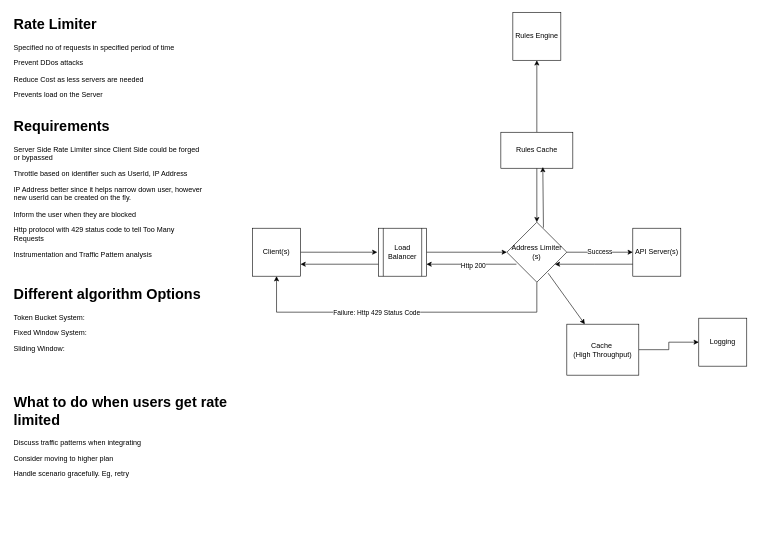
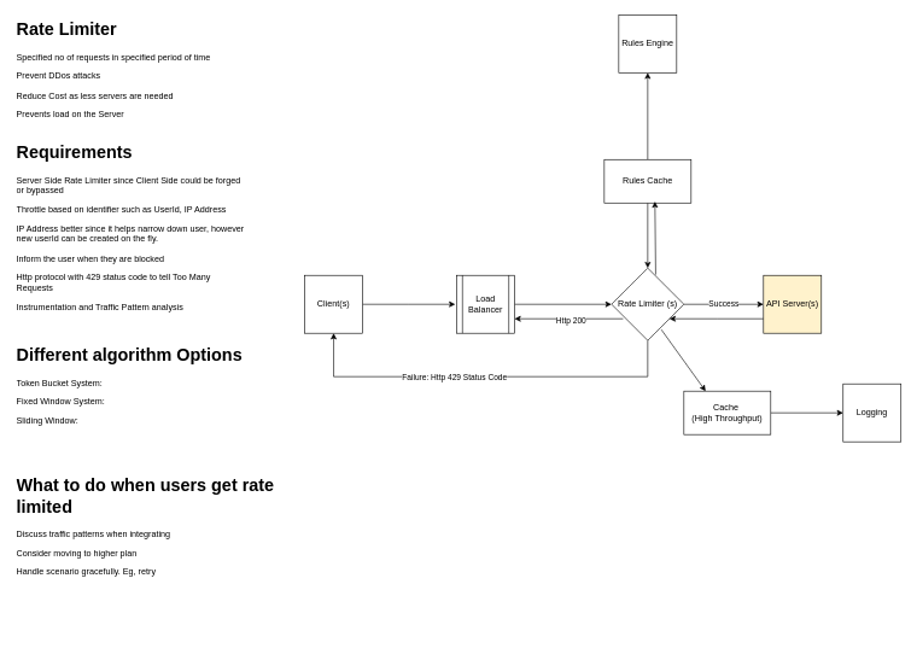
  <mxCell id="0" />
  <mxCell id="1" parent="0" />
  <mxCell id="2" value="&lt;h1 style=&quot;margin-top: 0px;&quot;&gt;Rate Limiter&lt;/h1&gt;&lt;p&gt;Specified no of requests in specified period of time&lt;/p&gt;&lt;p&gt;Prevent DDos attacks&lt;/p&gt;&lt;p&gt;Reduce Cost as less servers are needed&lt;/p&gt;&lt;p&gt;Prevents load on the Server&lt;/p&gt;&lt;p&gt;&lt;br&gt;&lt;/p&gt;&lt;p&gt;&lt;br&gt;&lt;/p&gt;" style="text;html=1;whiteSpace=wrap;overflow=hidden;rounded=0;" parent="1" vertex="1"><mxGeometry x="20" y="20" width="290" height="160" as="geometry" /></mxCell>
  <mxCell id="3" value="&lt;h1 style=&quot;margin-top: 0px;&quot;&gt;Requirements&lt;/h1&gt;&lt;p&gt;Server Side Rate Limiter since Client Side could be forged or bypassed&lt;/p&gt;&lt;p&gt;Throttle based on identifier such as UserId, IP Address&lt;/p&gt;&lt;p&gt;IP Address better since it helps narrow down user, however new userId can be created on the fly.&lt;/p&gt;&lt;p&gt;Inform the user when they are blocked&lt;/p&gt;&lt;p&gt;Http protocol with 429 status code to tell Too Many Requests&lt;/p&gt;&lt;p&gt;Instrumentation and Traffic Pattern analysis&lt;/p&gt;" style="text;html=1;whiteSpace=wrap;overflow=hidden;rounded=0;" parent="1" vertex="1"><mxGeometry x="20" y="190" width="320" height="260" as="geometry" /></mxCell>
  <mxCell id="4" style="edgeStyle=orthogonalEdgeStyle;rounded=0;orthogonalLoop=1;jettySize=auto;html=1;exitX=1;exitY=0.5;exitDx=0;exitDy=0;" parent="1" source="5" edge="1"><mxGeometry relative="1" as="geometry"><mxPoint x="628" y="420" as="targetPoint" /></mxGeometry></mxCell>
  <mxCell id="5" value="Client(s)" style="whiteSpace=wrap;html=1;aspect=fixed;" parent="1" vertex="1"><mxGeometry x="420" y="380" width="80" height="80" as="geometry" /></mxCell>
  <mxCell id="6" style="edgeStyle=orthogonalEdgeStyle;rounded=0;orthogonalLoop=1;jettySize=auto;html=1;exitX=0.5;exitY=1;exitDx=0;exitDy=0;entryX=0.5;entryY=0;entryDx=0;entryDy=0;" parent="1" source="20" target="11" edge="1"><mxGeometry relative="1" as="geometry"><mxPoint x="894" y="290" as="sourcePoint" /></mxGeometry></mxCell>
  <mxCell id="7" value="" style="edgeStyle=orthogonalEdgeStyle;rounded=0;orthogonalLoop=1;jettySize=auto;html=1;exitX=0.5;exitY=0;exitDx=0;exitDy=0;" parent="1" source="20" target="19" edge="1"><mxGeometry relative="1" as="geometry"><mxPoint x="894" y="210" as="sourcePoint" /></mxGeometry></mxCell>
  <mxCell id="8" value="Success" style="edgeStyle=orthogonalEdgeStyle;rounded=0;orthogonalLoop=1;jettySize=auto;html=1;exitX=1;exitY=0.5;exitDx=0;exitDy=0;entryX=0;entryY=0.5;entryDx=0;entryDy=0;" parent="1" source="11" target="13" edge="1"><mxGeometry relative="1" as="geometry"><mxPoint x="1044" y="420" as="targetPoint" /></mxGeometry></mxCell>
  <mxCell id="9" style="edgeStyle=orthogonalEdgeStyle;rounded=0;orthogonalLoop=1;jettySize=auto;html=1;entryX=0.5;entryY=1;entryDx=0;entryDy=0;" parent="1" source="11" target="5" edge="1"><mxGeometry relative="1" as="geometry"><Array as="points"><mxPoint x="894" y="520" /><mxPoint x="460" y="520" /></Array></mxGeometry></mxCell>
  <mxCell id="10" value="Failure: Http 429 Status Code" style="edgeLabel;html=1;align=center;verticalAlign=middle;resizable=0;points=[];" parent="9" connectable="0" vertex="1"><mxGeometry x="0.3" y="2" relative="1" as="geometry"><mxPoint x="36" y="-2" as="offset" /></mxGeometry></mxCell>
- <mxCell id="11" value="Address Limiter (s&lt;span style=&quot;background-color: initial;&quot;&gt;)&lt;/span&gt;" style="rhombus;whiteSpace=wrap;html=1;" parent="1" vertex="1"><mxGeometry x="844" y="370" width="100" height="100" as="geometry" /></mxCell>
+ <mxCell id="11" value="Rate Limiter (s&lt;span style=&quot;background-color: initial;&quot;&gt;)&lt;/span&gt;" style="rhombus;whiteSpace=wrap;html=1;" parent="1" vertex="1"><mxGeometry x="844" y="370" width="100" height="100" as="geometry" /></mxCell>
  <mxCell id="12" style="edgeStyle=orthogonalEdgeStyle;rounded=0;orthogonalLoop=1;jettySize=auto;html=1;exitX=0;exitY=0.75;exitDx=0;exitDy=0;" parent="1" source="13" edge="1"><mxGeometry relative="1" as="geometry"><mxPoint x="924" y="440" as="targetPoint" /></mxGeometry></mxCell>
- <mxCell id="13" value="API Server(s&lt;span style=&quot;background-color: initial;&quot;&gt;)&lt;/span&gt;" style="whiteSpace=wrap;html=1;aspect=fixed;" parent="1" vertex="1"><mxGeometry x="1054" y="380" width="80" height="80" as="geometry" /></mxCell>
+ <mxCell id="13" value="API Server(s&lt;span style=&quot;background-color: initial;&quot;&gt;)&lt;/span&gt;" style="whiteSpace=wrap;html=1;aspect=fixed;fillColor=#fff2cc;" parent="1" vertex="1"><mxGeometry x="1054" y="380" width="80" height="80" as="geometry" /></mxCell>
  <mxCell id="14" value="" style="endArrow=classic;html=1;rounded=0;exitX=0.16;exitY=0.7;exitDx=0;exitDy=0;exitPerimeter=0;entryX=1;entryY=0.75;entryDx=0;entryDy=0;" parent="1" source="11" target="26" edge="1"><mxGeometry width="50" height="50" relative="1" as="geometry"><mxPoint x="490" y="370" as="sourcePoint" /><mxPoint x="720" y="440" as="targetPoint" /></mxGeometry></mxCell>
  <mxCell id="15" value="Http 200" style="edgeLabel;html=1;align=center;verticalAlign=middle;resizable=0;points=[];" parent="14" connectable="0" vertex="1"><mxGeometry x="-0.022" y="2" relative="1" as="geometry"><mxPoint as="offset" /></mxGeometry></mxCell>
  <mxCell id="16" value="" style="edgeStyle=orthogonalEdgeStyle;rounded=0;orthogonalLoop=1;jettySize=auto;html=1;exitX=1;exitY=0.5;exitDx=0;exitDy=0;" parent="1" source="21" target="18" edge="1"><mxGeometry relative="1" as="geometry"><mxPoint x="1074" y="570" as="sourcePoint" /></mxGeometry></mxCell>
  <mxCell id="17" value="" style="endArrow=classic;html=1;rounded=0;exitX=0.688;exitY=0.85;exitDx=0;exitDy=0;exitPerimeter=0;entryX=0.25;entryY=0;entryDx=0;entryDy=0;" parent="1" source="11" target="21" edge="1"><mxGeometry width="50" height="50" relative="1" as="geometry"><mxPoint x="814" y="660" as="sourcePoint" /><mxPoint x="1014" y="530" as="targetPoint" /></mxGeometry></mxCell>
  <mxCell id="18" value="Logging" style="whiteSpace=wrap;html=1;aspect=fixed;" parent="1" vertex="1"><mxGeometry x="1164" y="530" width="80" height="80" as="geometry" /></mxCell>
  <mxCell id="19" value="Rules Engine" style="whiteSpace=wrap;html=1;aspect=fixed;" parent="1" vertex="1"><mxGeometry x="854" y="20" width="80" height="80" as="geometry" /></mxCell>
  <mxCell id="20" value="Rules Cache" style="rounded=0;whiteSpace=wrap;html=1;" parent="1" vertex="1"><mxGeometry x="834" y="220" width="120" height="60" as="geometry" /></mxCell>
- <mxCell id="21" value="Cache&amp;nbsp;&lt;div&gt;(High Throughput)&lt;/div&gt;" style="rounded=0;whiteSpace=wrap;html=1;" parent="1" vertex="1"><mxGeometry x="944" y="540" width="120" height="85" as="geometry" /></mxCell>
+ <mxCell id="21" value="Cache&amp;nbsp;&lt;div&gt;(High Throughput)&lt;/div&gt;" style="rounded=0;whiteSpace=wrap;html=1;" parent="1" vertex="1"><mxGeometry x="944" y="540" width="120" height="60" as="geometry" /></mxCell>
  <mxCell id="22" value="" style="endArrow=classic;html=1;rounded=0;exitX=0.61;exitY=0.09;exitDx=0;exitDy=0;exitPerimeter=0;entryX=0.583;entryY=0.967;entryDx=0;entryDy=0;entryPerimeter=0;" parent="1" source="11" target="20" edge="1"><mxGeometry width="50" height="50" relative="1" as="geometry"><mxPoint x="924" y="360" as="sourcePoint" /><mxPoint x="974" y="310" as="targetPoint" /></mxGeometry></mxCell>
  <mxCell id="23" value="&lt;h1 style=&quot;margin-top: 0px;&quot;&gt;Different algorithm Options&lt;/h1&gt;&lt;p&gt;&lt;span style=&quot;background-color: initial;&quot;&gt;Token Bucket System:&amp;nbsp;&lt;/span&gt;&lt;/p&gt;&lt;p&gt;Fixed Window System:&amp;nbsp;&lt;/p&gt;&lt;p&gt;Sliding Window:&amp;nbsp;&lt;/p&gt;" style="text;html=1;whiteSpace=wrap;overflow=hidden;rounded=0;" parent="1" vertex="1"><mxGeometry x="20" y="470" width="320" height="220" as="geometry" /></mxCell>
- <mxCell id="24" style="edgeStyle=orthogonalEdgeStyle;rounded=0;orthogonalLoop=1;jettySize=auto;html=1;exitX=0;exitY=0.75;exitDx=0;exitDy=0;entryX=1;entryY=0.75;entryDx=0;entryDy=0;" parent="1" source="26" target="5" edge="1"><mxGeometry relative="1" as="geometry" /></mxCell>
  <mxCell id="25" style="edgeStyle=orthogonalEdgeStyle;rounded=0;orthogonalLoop=1;jettySize=auto;html=1;exitX=1;exitY=0.5;exitDx=0;exitDy=0;entryX=0;entryY=0.5;entryDx=0;entryDy=0;" parent="1" source="26" target="11" edge="1"><mxGeometry relative="1" as="geometry" /></mxCell>
  <mxCell id="26" value="Load Balancer" style="whiteSpace=wrap;html=1;aspect=fixed;shape=process;backgroundOutline=1;" parent="1" vertex="1"><mxGeometry x="630" y="380" width="80" height="80" as="geometry" /></mxCell>
  <mxCell id="27" value="&lt;h1 style=&quot;margin-top: 0px;&quot;&gt;What to do when users get rate limited&lt;/h1&gt;&lt;p&gt;Discuss traffic patterns when integrating&lt;/p&gt;&lt;p&gt;Consider moving to higher plan&lt;/p&gt;&lt;p&gt;Handle scenario gracefully. Eg, retry&lt;/p&gt;" style="text;html=1;whiteSpace=wrap;overflow=hidden;rounded=0;" parent="1" vertex="1"><mxGeometry x="20" y="650" width="390" height="240" as="geometry" /></mxCell>
